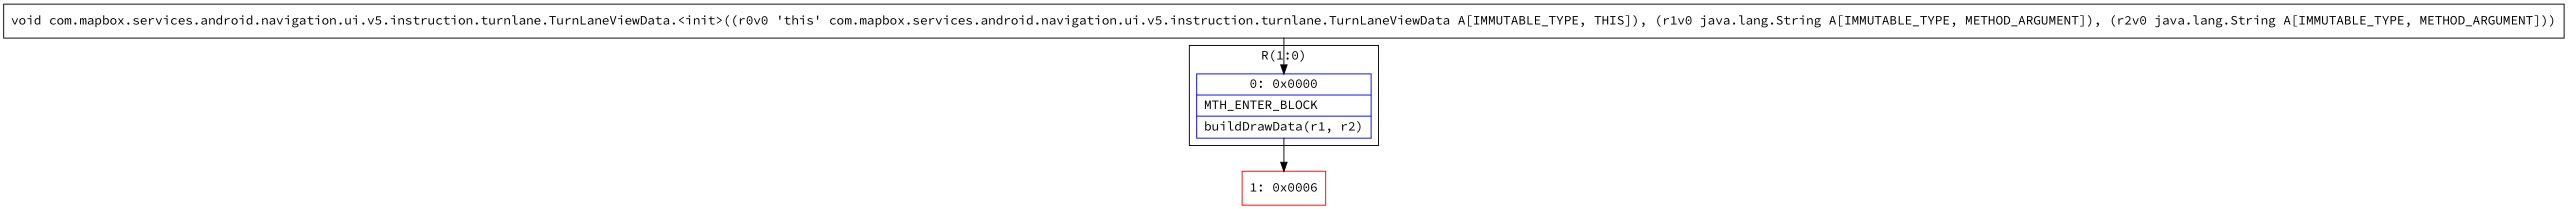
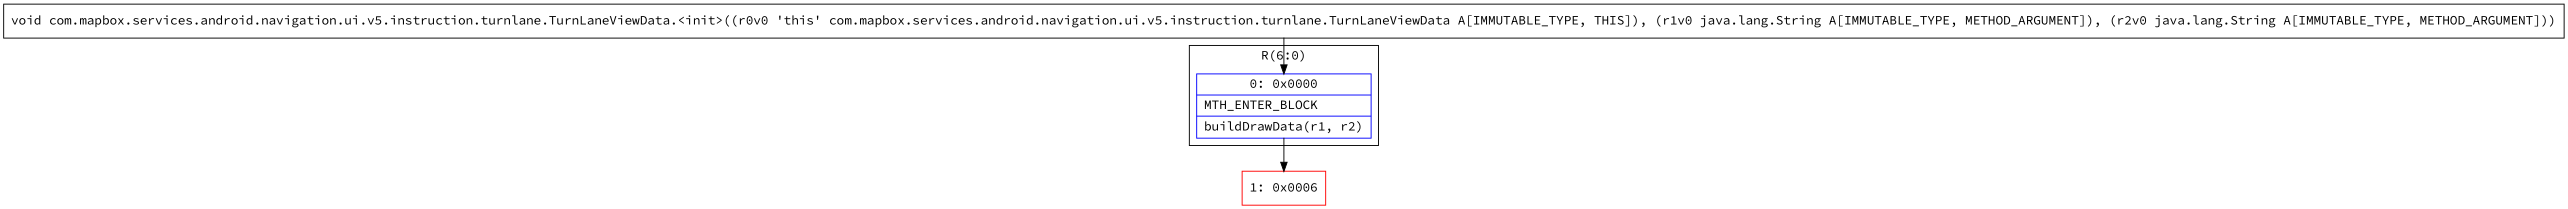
  digraph {
    fontname="Source Code Pro"
    node [shape=record fontname="Source Code Pro"]
    edge [fontname="Source Code Pro"]
    n1 [color=blue label="{0\:\ 0x0000|MTH_ENTER_BLOCK\l|buildDrawData(r1, r2)\l}"]
    n2 [color=red label="{1\:\ 0x0006}"]
    n3 [label="{void com.mapbox.services.android.navigation.ui.v5.instruction.turnlane.TurnLaneViewData.\<init\>((r0v0 'this' com.mapbox.services.android.navigation.ui.v5.instruction.turnlane.TurnLaneViewData A[IMMUTABLE_TYPE, THIS]), (r1v0 java.lang.String A[IMMUTABLE_TYPE, METHOD_ARGUMENT]), (r2v0 java.lang.String A[IMMUTABLE_TYPE, METHOD_ARGUMENT])) }"]
    subgraph cluster_1 {
-     label="R(1:0)"
+     label="R(6:0)"
      n1
    }
    n1 -> n2
    n3 -> n1
  }
